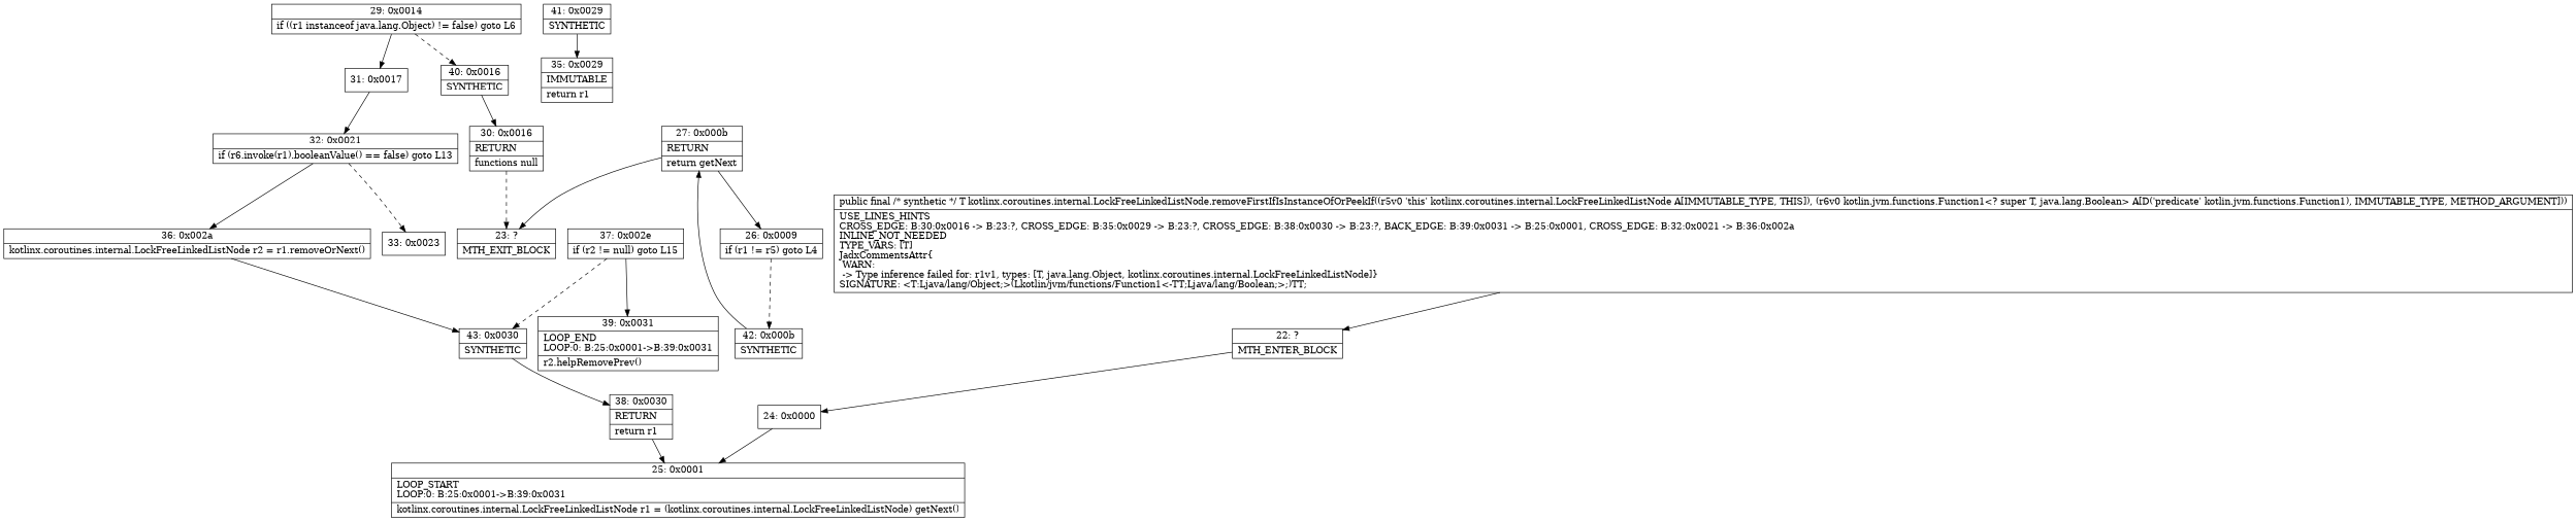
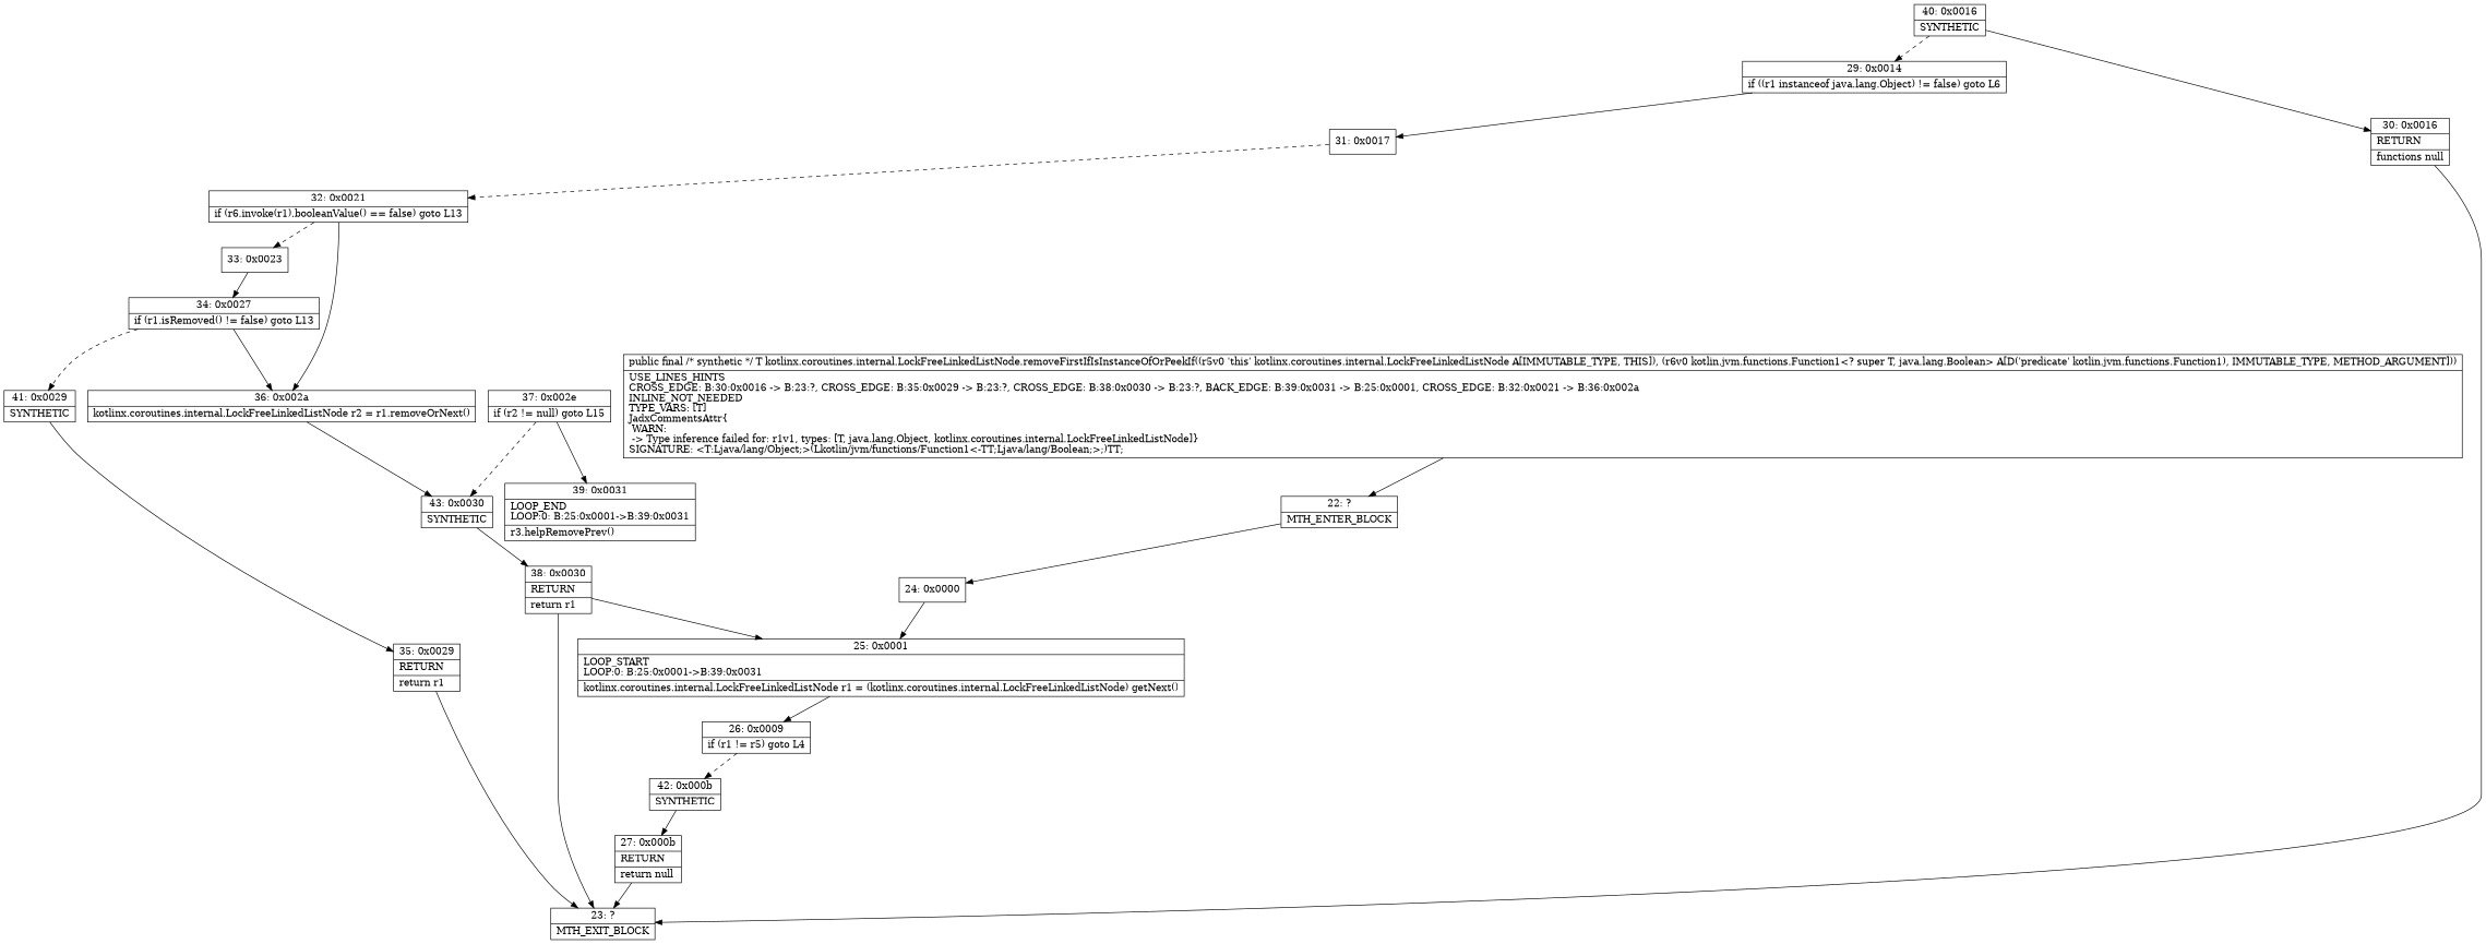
  digraph {
    node [shape=record]
    n1 [label="{22\:\ ?|MTH_ENTER_BLOCK\l}"]
    n2 [label="{24\:\ 0x0000}"]
    n3 [label="{25\:\ 0x0001|LOOP_START\lLOOP:0: B:25:0x0001\-\>B:39:0x0031\l|kotlinx.coroutines.internal.LockFreeLinkedListNode r1 = (kotlinx.coroutines.internal.LockFreeLinkedListNode) getNext()\l}"]
    n4 [label="{26\:\ 0x0009|if (r1 != r5) goto L4\l}"]
    n5 [label="{42\:\ 0x000b|SYNTHETIC\l}"]
-   n6 [label="{27\:\ 0x000b|RETURN\l|return getNext\l}"]
+   n6 [label="{27\:\ 0x000b|RETURN\l|return null\l}"]
    n7 [label="{29\:\ 0x0014|if ((r1 instanceof java.lang.Object) != false) goto L6\l}"]
    n8 [label="{31\:\ 0x0017}"]
    n9 [label="{40\:\ 0x0016|SYNTHETIC\l}"]
    n10 [label="{32\:\ 0x0021|if (r6.invoke(r1).booleanValue() == false) goto L13\l}"]
    n11 [label="{30\:\ 0x0016|RETURN\l|functions null\l}"]
    n12 [label="{33\:\ 0x0023}"]
    n13 [label="{36\:\ 0x002a|kotlinx.coroutines.internal.LockFreeLinkedListNode r2 = r1.removeOrNext()\l}"]
+   n14 [label="{34\:\ 0x0027|if (r1.isRemoved() != false) goto L13\l}"]
    n15 [label="{43\:\ 0x0030|SYNTHETIC\l}"]
    n16 [label="{41\:\ 0x0029|SYNTHETIC\l}"]
-   n17 [label="{35\:\ 0x0029|IMMUTABLE\l|return r1\l}"]
+   n17 [label="{35\:\ 0x0029|RETURN\l|return r1\l}"]
    n18 [label="{23\:\ ?|MTH_EXIT_BLOCK\l}"]
    n19 [label="{37\:\ 0x002e|if (r2 != null) goto L15\l}"]
-   n20 [label="{39\:\ 0x0031|LOOP_END\lLOOP:0: B:25:0x0001\-\>B:39:0x0031\l|r2.helpRemovePrev()\l}"]
+   n20 [label="{39\:\ 0x0031|LOOP_END\lLOOP:0: B:25:0x0001\-\>B:39:0x0031\l|r3.helpRemovePrev()\l}"]
    n21 [label="{38\:\ 0x0030|RETURN\l|return r1\l}"]
    n22 [label="{public final \/* synthetic *\/ T kotlinx.coroutines.internal.LockFreeLinkedListNode.removeFirstIfIsInstanceOfOrPeekIf((r5v0 'this' kotlinx.coroutines.internal.LockFreeLinkedListNode A[IMMUTABLE_TYPE, THIS]), (r6v0 kotlin.jvm.functions.Function1\<? super T, java.lang.Boolean\> A[D('predicate' kotlin.jvm.functions.Function1), IMMUTABLE_TYPE, METHOD_ARGUMENT]))  | USE_LINES_HINTS\lCROSS_EDGE: B:30:0x0016 \-\> B:23:?, CROSS_EDGE: B:35:0x0029 \-\> B:23:?, CROSS_EDGE: B:38:0x0030 \-\> B:23:?, BACK_EDGE: B:39:0x0031 \-\> B:25:0x0001, CROSS_EDGE: B:32:0x0021 \-\> B:36:0x002a\lINLINE_NOT_NEEDED\lTYPE_VARS: [T]\lJadxCommentsAttr\{\l WARN: \l \-\> Type inference failed for: r1v1, types: [T, java.lang.Object, kotlinx.coroutines.internal.LockFreeLinkedListNode]\}\lSIGNATURE: \<T:Ljava\/lang\/Object;\>(Lkotlin\/jvm\/functions\/Function1\<\-TT;Ljava\/lang\/Boolean;\>;)TT;\l}"]
    n1 -> n2
    n2 -> n3
-   n6 -> n4
+   n3 -> n4
    n4 -> n5 [style=dashed]
    n5 -> n6
    n6 -> n18
    n7 -> n8
-   n7 -> n9 [style=dashed]
-   n8 -> n10
+   n9 -> n7 [style=dashed]
+   n8 -> n10 [style=dashed]
    n9 -> n11
    n10 -> n12 [style=dashed]
    n10 -> n13
-   n11 -> n18 [style=dashed]
+   n11 -> n18
+   n12 -> n14
    n13 -> n15
+   n14 -> n13
+   n14 -> n16 [style=dashed]
    n15 -> n21
    n16 -> n17
+   n17 -> n18
    n19 -> n15 [style=dashed]
    n19 -> n20
    n21 -> n3
+   n21 -> n18
    n22 -> n1
  }
